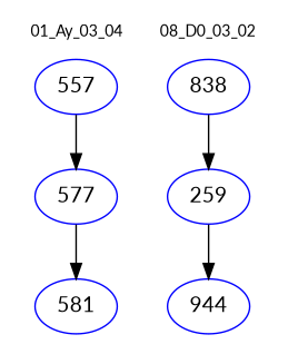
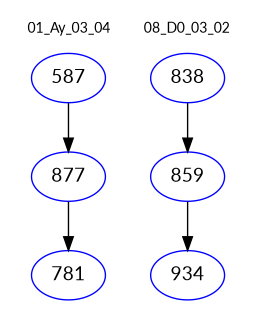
  digraph {
    fontname=Lato
    node [color=blue fontname=Lato]
    edge [color=black fontname=Lato]
-   n1 [label=557]
-   n2 [label=577]
-   n3 [label=581]
+   n1 [label=587]
+   n2 [label=877]
+   n3 [label=781]
    n4 [label=838]
-   n5 [label=259]
-   n6 [label=944]
+   n5 [label=859]
+   n6 [label=934]
    subgraph cluster_1 {
      color=white
      fontsize=10
      label="01_Ay_03_04"
      n1
      n2
      n3
    }
    subgraph cluster_2 {
      color=white
      fontsize=10
      label="08_D0_03_02"
      n4
      n5
      n6
    }
    n1 -> n2
    n2 -> n3
    n4 -> n5
    n5 -> n6
  }
